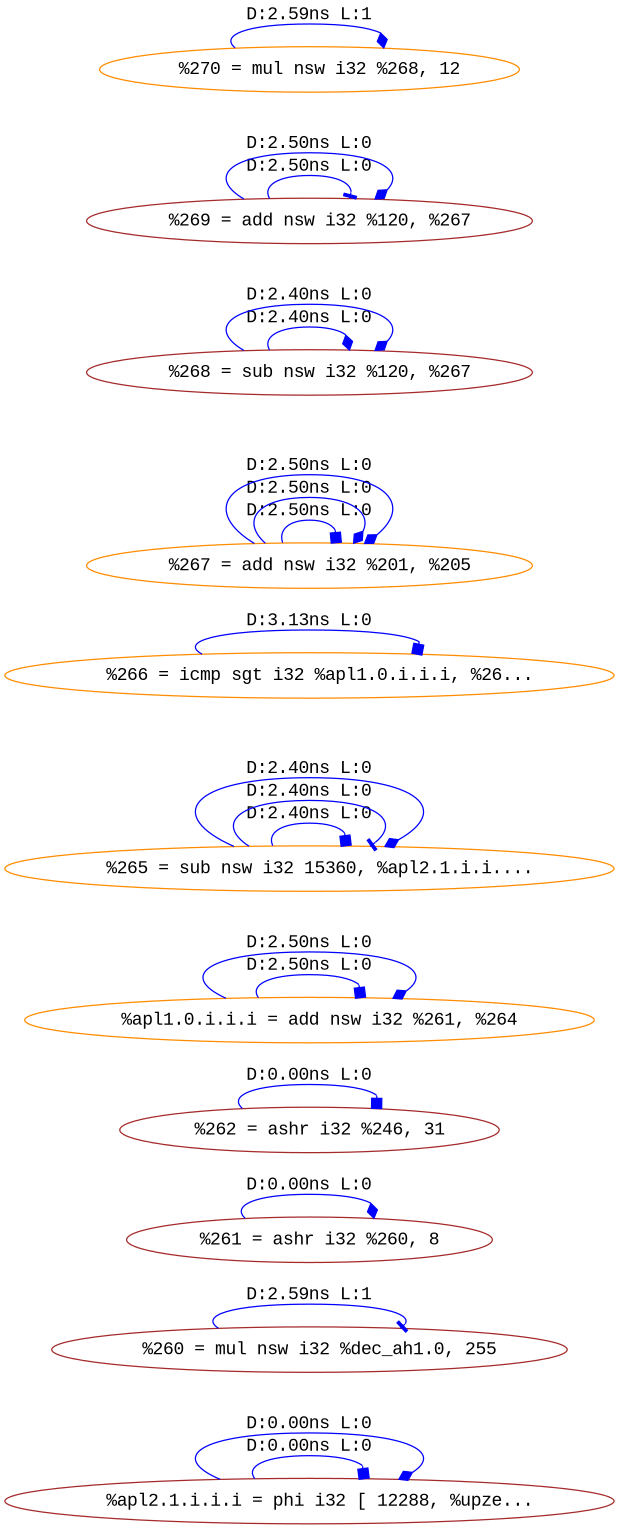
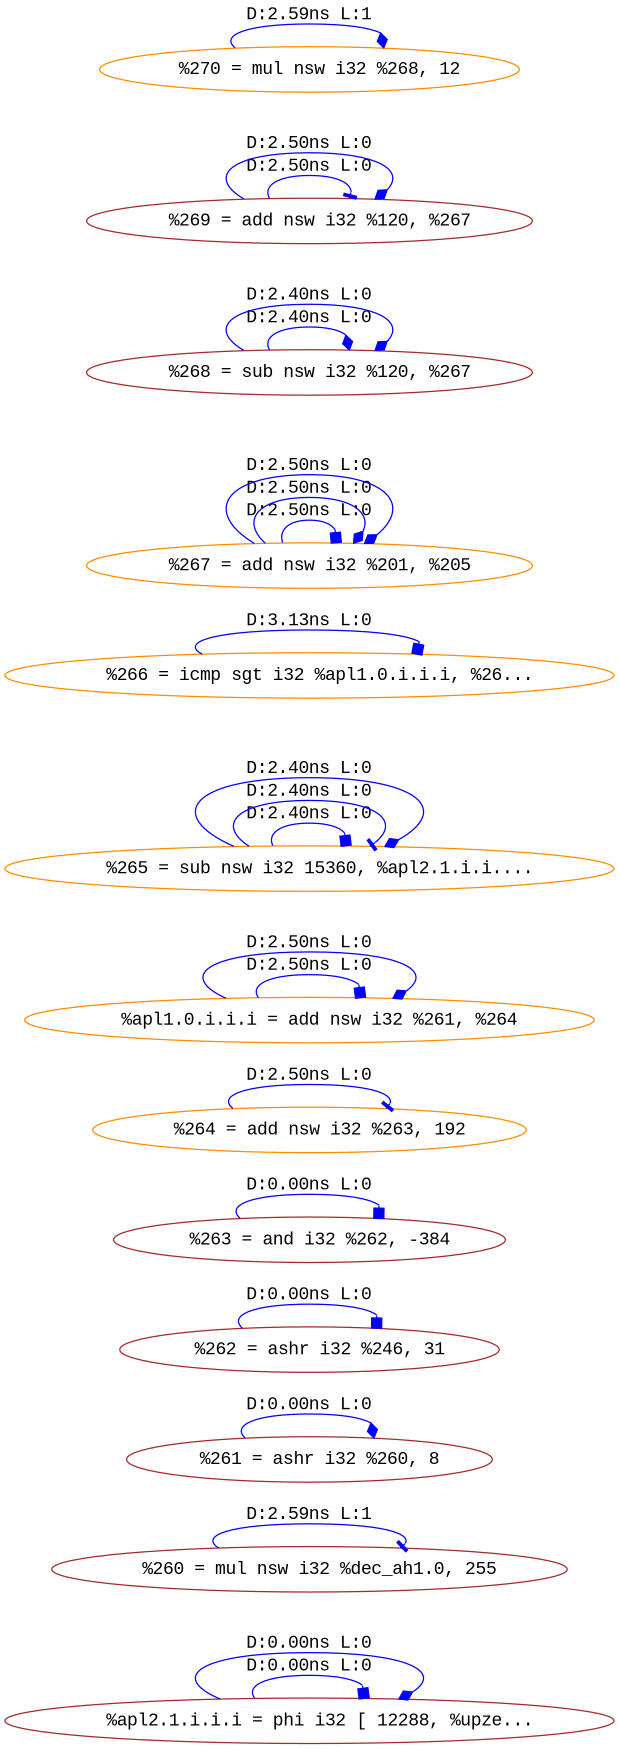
  digraph {
    fontname="Liberation Mono"
    rankdir=LR
    node [color=brown fontname="Liberation Mono"]
    edge [arrowhead=diamond color=blue fontname="Liberation Mono"]
    n1 [label="  %apl2.1.i.i.i = phi i32 [ 12288, %upze..."]
    n2 [label="  %260 = mul nsw i32 %dec_ah1.0, 255"]
    n3 [label="  %261 = ashr i32 %260, 8"]
    n4 [label="  %262 = ashr i32 %246, 31"]
+   n5 [label="  %263 = and i32 %262, -384"]
+   n6 [color=darkorange label="  %264 = add nsw i32 %263, 192"]
    n7 [color=darkorange label="  %apl1.0.i.i.i = add nsw i32 %261, %264"]
    n8 [color=darkorange label="  %265 = sub nsw i32 15360, %apl2.1.i.i...."]
    n9 [color=darkorange label="  %266 = icmp sgt i32 %apl1.0.i.i.i, %26..."]
    n10 [color=darkorange label="  %267 = add nsw i32 %201, %205"]
    n11 [label="  %268 = sub nsw i32 %120, %267"]
    n12 [label="  %269 = add nsw i32 %120, %267"]
    n13 [color=darkorange label="  %270 = mul nsw i32 %268, 12"]
    n1 -> n1 [arrowhead=box label="D:0.00ns L:0"]
    n1 -> n1 [label="D:0.00ns L:0"]
    n2 -> n2 [arrowhead=tee label="D:2.59ns L:1"]
    n3 -> n3 [label="D:0.00ns L:0"]
    n4 -> n4 [arrowhead=box label="D:0.00ns L:0"]
+   n5 -> n5 [arrowhead=box label="D:0.00ns L:0"]
+   n6 -> n6 [arrowhead=tee label="D:2.50ns L:0"]
    n7 -> n7 [arrowhead=box label="D:2.50ns L:0"]
    n7 -> n7 [label="D:2.50ns L:0"]
    n8 -> n8 [arrowhead=box label="D:2.40ns L:0"]
    n8 -> n8 [arrowhead=tee label="D:2.40ns L:0"]
    n8 -> n8 [label="D:2.40ns L:0"]
    n9 -> n9 [arrowhead=box label="D:3.13ns L:0"]
    n10 -> n10 [arrowhead=box label="D:2.50ns L:0"]
    n10 -> n10 [label="D:2.50ns L:0"]
    n10 -> n10 [label="D:2.50ns L:0"]
    n11 -> n11 [label="D:2.40ns L:0"]
    n11 -> n11 [label="D:2.40ns L:0"]
    n12 -> n12 [arrowhead=tee label="D:2.50ns L:0"]
    n12 -> n12 [label="D:2.50ns L:0"]
    n13 -> n13 [label="D:2.59ns L:1"]
  }
